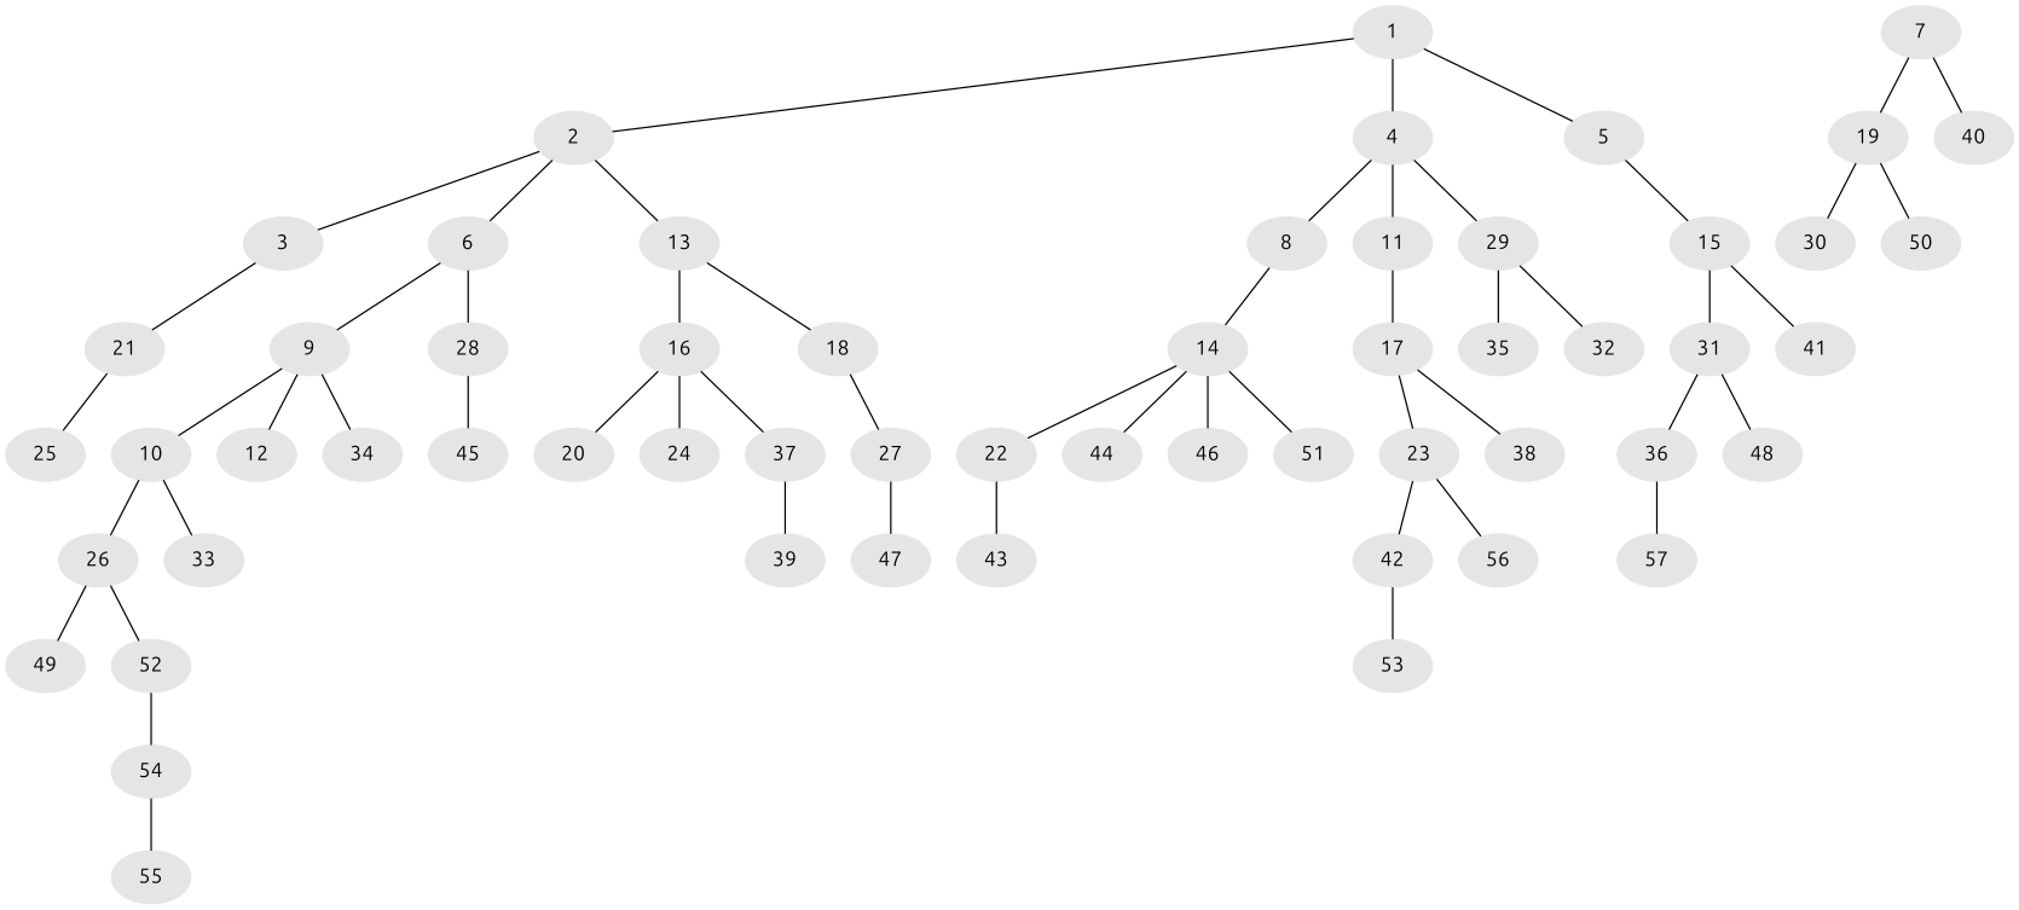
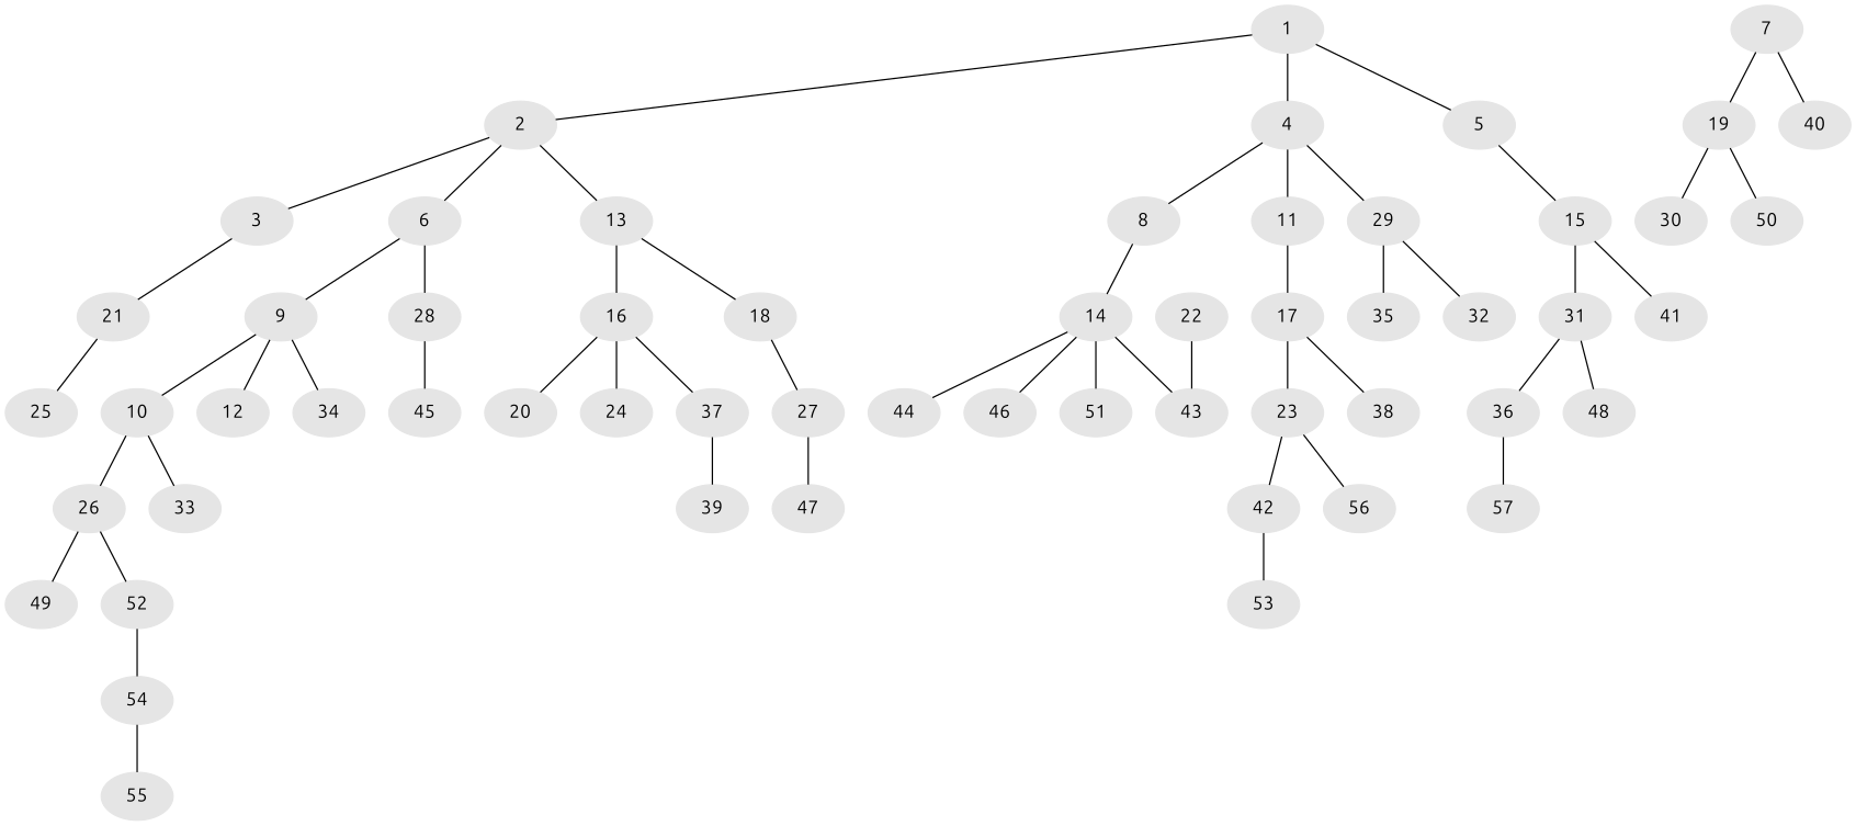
  graph {
    fontname=Ubuntu
    node [color=gray90 fontname=Ubuntu style=filled]
    edge [fontname=Ubuntu]
    1
    2
    4
    5
    3
    6
    13
    8
    11
    29
    15
    21
    9
    28
    16
    18
    7
    19
    40
    25
    14
    17
    35
    32
    31
    41
    10
    12
    34
    45
    30
    50
    22
    44
    46
    51
    26
    33
    49
    52
    23
    38
    20
    24
    37
    27
    43
    36
    48
    39
    42
    56
    47
    53
    54
    57
    55
    1 -- 2
    1 -- 4
    1 -- 5
    2 -- 3
    2 -- 6
    2 -- 13
    4 -- 8
    4 -- 11
    4 -- 29
    5 -- 15
    3 -- 21
    6 -- 9
    6 -- 28
    13 -- 16
    13 -- 18
    8 -- 14
    11 -- 17
    29 -- 35
    29 -- 32
    15 -- 31
    15 -- 41
    21 -- 25
    9 -- 10
    9 -- 12
    9 -- 34
    28 -- 45
    16 -- 20
    16 -- 24
    16 -- 37
    18 -- 27
    7 -- 19
    7 -- 40
    19 -- 30
    19 -- 50
-   14 -- 22
+   14 -- 43
    14 -- 44
    14 -- 46
    14 -- 51
    17 -- 23
    17 -- 38
    31 -- 36
    31 -- 48
    10 -- 26
    10 -- 33
    22 -- 43
    26 -- 49
    26 -- 52
    52 -- 54
    23 -- 42
    23 -- 56
    37 -- 39
    27 -- 47
    36 -- 57
    42 -- 53
    54 -- 55
  }
